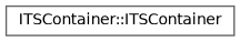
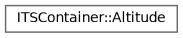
  digraph {
    rankdir=TB
-   n1 [color=grey40 fillcolor=white fontname=Helvetica fontsize=10 height=0.2 label="ITSContainer::ITSContainer" shape=box style=filled width=0.4]
+   n1 [color=grey40 fillcolor=white fontname=Helvetica fontsize=10 height=0.2 label="ITSContainer::Altitude" shape=box style=filled width=0.4]
  }
